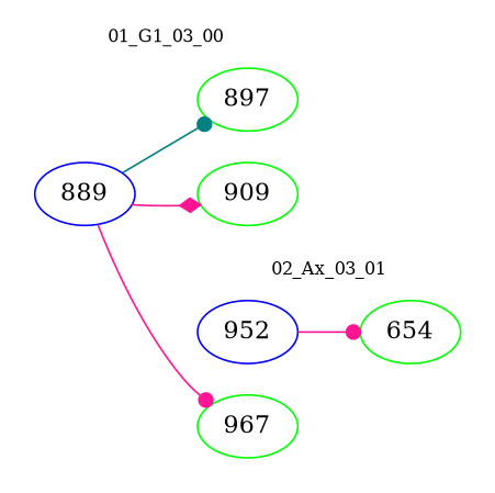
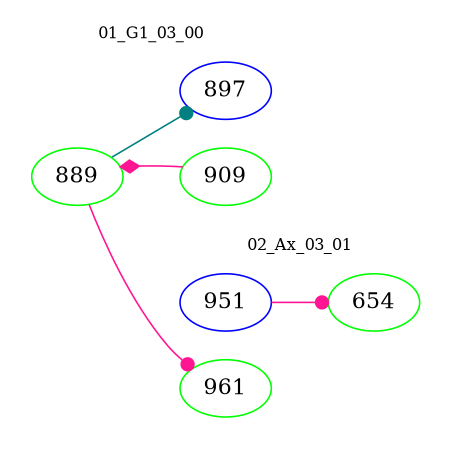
  digraph {
    rankdir=LR
    node [color=green]
    edge [arrowhead=dot color=deeppink]
-   n1 [color=blue label=952]
-   n2 [label=967]
+   n1 [color=blue label=951]
+   n2 [label=961]
    n3 [label=654]
-   n4 [color=blue label=889]
+   n4 [label=889]
    n5 [label=909]
-   n6 [label=897]
+   n6 [color=blue label=897]
    subgraph cluster_1 {
      color=white
      fontsize=10
      label="02_Ax_03_01"
      n1
      n2
      n3
    }
    subgraph cluster_2 {
      color=white
      fontsize=10
      label="01_G1_03_00"
      n4
      n5
      n6
    }
    n1 -> n3
    n4 -> n2
-   n4 -> n5 [arrowhead=diamond]
+   n5 -> n4 [arrowhead=diamond]
    n4 -> n6 [color=teal]
  }
